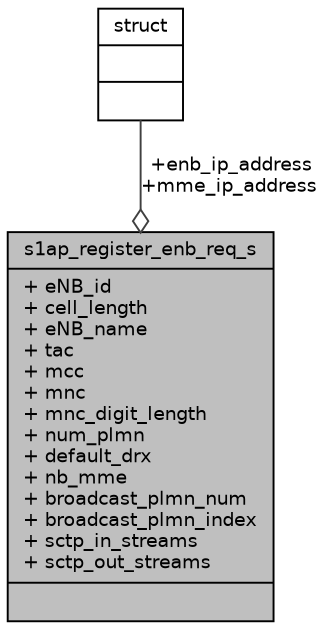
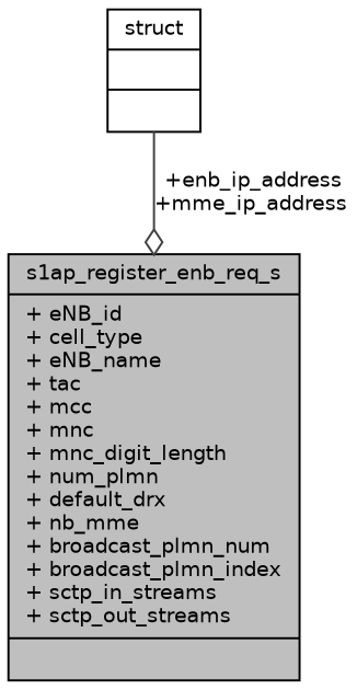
  digraph {
    node [color=black fontname=Helvetica fontsize=10 shape=record style=filled]
-   n1 [fillcolor=grey75 fontcolor=black height=0.2 label="{s1ap_register_enb_req_s\n|+ eNB_id\l+ cell_length\l+ eNB_name\l+ tac\l+ mcc\l+ mnc\l+ mnc_digit_length\l+ num_plmn\l+ default_drx\l+ nb_mme\l+ broadcast_plmn_num\l+ broadcast_plmn_index\l+ sctp_in_streams\l+ sctp_out_streams\l|}" width=0.4]
+   n1 [fillcolor=grey75 fontcolor=black height=0.2 label="{s1ap_register_enb_req_s\n|+ eNB_id\l+ cell_type\l+ eNB_name\l+ tac\l+ mcc\l+ mnc\l+ mnc_digit_length\l+ num_plmn\l+ default_drx\l+ nb_mme\l+ broadcast_plmn_num\l+ broadcast_plmn_index\l+ sctp_in_streams\l+ sctp_out_streams\l|}" width=0.4]
    n2 [fillcolor=white height=0.2 label="{struct\n||}" width=0.4]
    n2 -> n1 [arrowhead=odiamond color=grey25 fontname=Helvetica fontsize=10 label=" +enb_ip_address\n+mme_ip_address" labelfontname=Helvetica labelfontsize=10 style=solid]
  }
